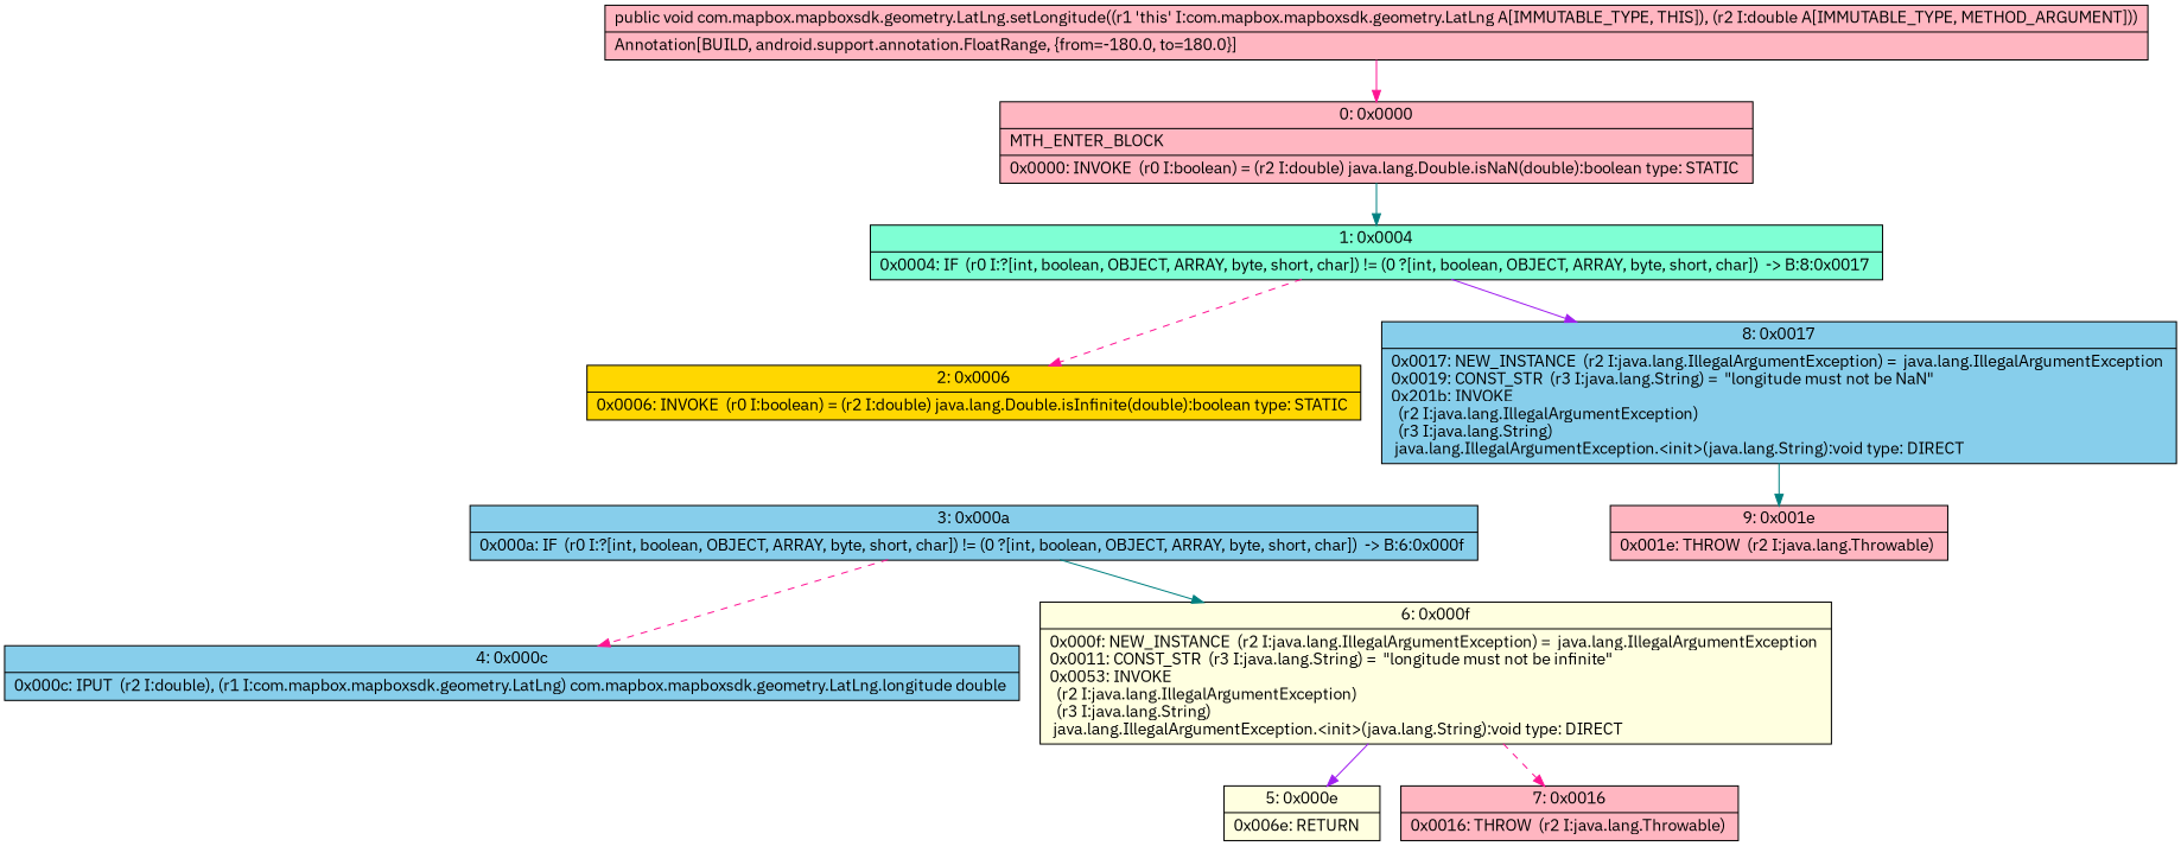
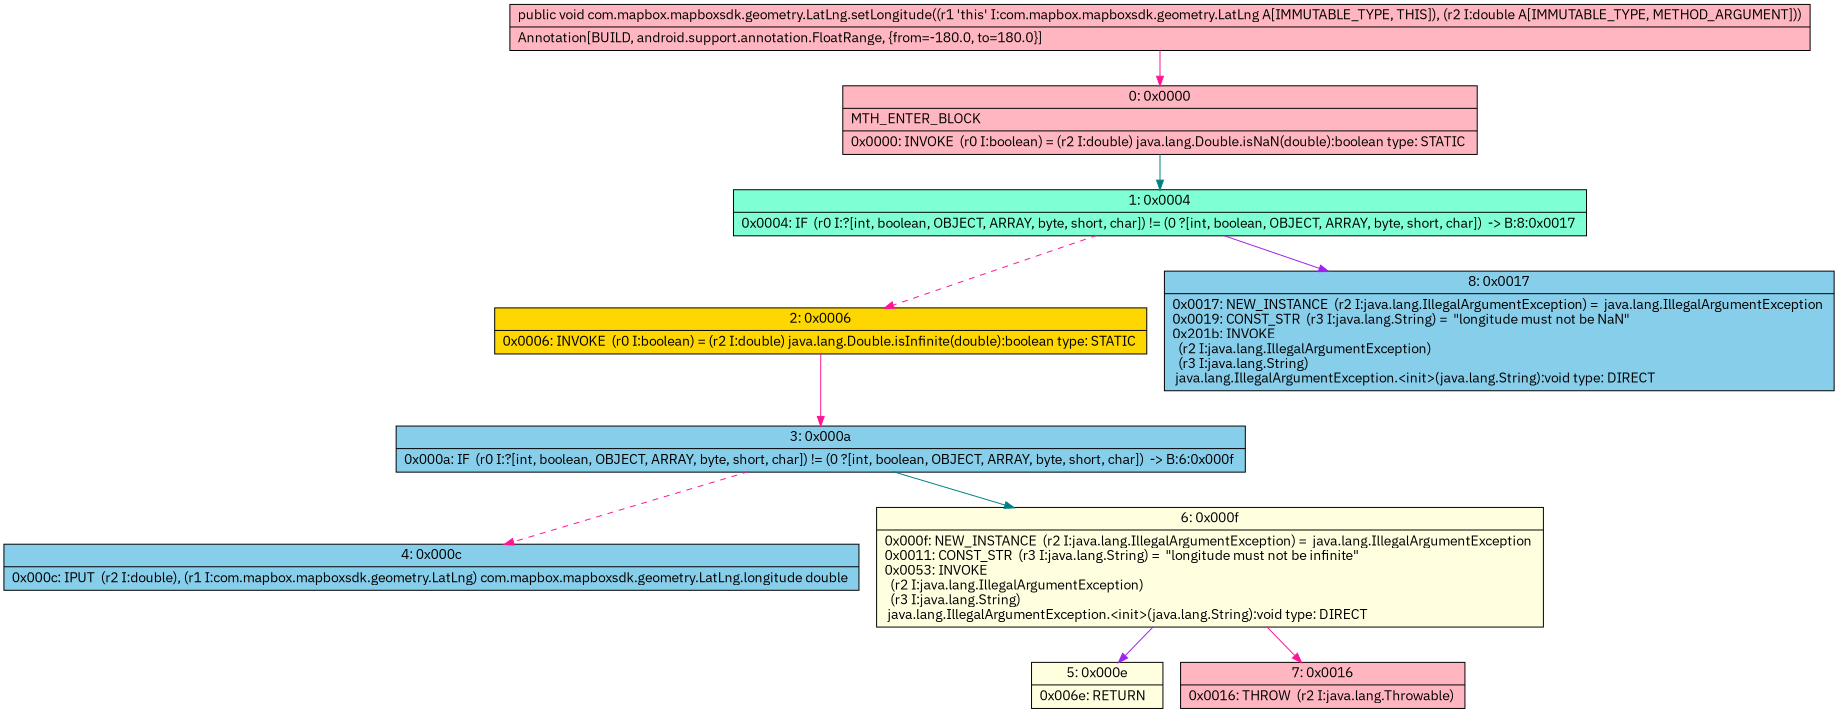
  digraph {
    fontname="IBM Plex Sans"
    node [fillcolor=lightpink fontname="IBM Plex Sans" shape=record style=filled]
    edge [color=deeppink fontname="IBM Plex Sans"]
    n1 [label="{0\:\ 0x0000|MTH_ENTER_BLOCK\l|0x0000: INVOKE  (r0 I:boolean) = (r2 I:double) java.lang.Double.isNaN(double):boolean type: STATIC \l}"]
    n2 [fillcolor=aquamarine label="{1\:\ 0x0004|0x0004: IF  (r0 I:?[int, boolean, OBJECT, ARRAY, byte, short, char]) != (0 ?[int, boolean, OBJECT, ARRAY, byte, short, char])  \-\> B:8:0x0017 \l}"]
    n3 [fillcolor=gold label="{2\:\ 0x0006|0x0006: INVOKE  (r0 I:boolean) = (r2 I:double) java.lang.Double.isInfinite(double):boolean type: STATIC \l}"]
    n4 [fillcolor=skyblue label="{8\:\ 0x0017|0x0017: NEW_INSTANCE  (r2 I:java.lang.IllegalArgumentException) =  java.lang.IllegalArgumentException \l0x0019: CONST_STR  (r3 I:java.lang.String) =  \"longitude must not be NaN\" \l0x201b: INVOKE  \l  (r2 I:java.lang.IllegalArgumentException)\l  (r3 I:java.lang.String)\l java.lang.IllegalArgumentException.\<init\>(java.lang.String):void type: DIRECT \l}"]
    n5 [fillcolor=skyblue label="{3\:\ 0x000a|0x000a: IF  (r0 I:?[int, boolean, OBJECT, ARRAY, byte, short, char]) != (0 ?[int, boolean, OBJECT, ARRAY, byte, short, char])  \-\> B:6:0x000f \l}"]
-   n6 [label="{9\:\ 0x001e|0x001e: THROW  (r2 I:java.lang.Throwable) \l}"]
    n7 [fillcolor=skyblue label="{4\:\ 0x000c|0x000c: IPUT  (r2 I:double), (r1 I:com.mapbox.mapboxsdk.geometry.LatLng) com.mapbox.mapboxsdk.geometry.LatLng.longitude double \l}"]
    n8 [fillcolor=lightyellow label="{6\:\ 0x000f|0x000f: NEW_INSTANCE  (r2 I:java.lang.IllegalArgumentException) =  java.lang.IllegalArgumentException \l0x0011: CONST_STR  (r3 I:java.lang.String) =  \"longitude must not be infinite\" \l0x0053: INVOKE  \l  (r2 I:java.lang.IllegalArgumentException)\l  (r3 I:java.lang.String)\l java.lang.IllegalArgumentException.\<init\>(java.lang.String):void type: DIRECT \l}"]
    n9 [fillcolor=lightyellow label="{5\:\ 0x000e|0x006e: RETURN   \l}"]
    n10 [label="{7\:\ 0x0016|0x0016: THROW  (r2 I:java.lang.Throwable) \l}"]
    n11 [label="{public void com.mapbox.mapboxsdk.geometry.LatLng.setLongitude((r1 'this' I:com.mapbox.mapboxsdk.geometry.LatLng A[IMMUTABLE_TYPE, THIS]), (r2 I:double A[IMMUTABLE_TYPE, METHOD_ARGUMENT]))  | Annotation[BUILD, android.support.annotation.FloatRange, \{from=\-180.0, to=180.0\}]\l}"]
    n1 -> n2 [color=teal]
    n2 -> n3 [style=dashed]
    n2 -> n4 [color=purple]
-   n4 -> n6 [color=teal]
+   n3 -> n5
    n5 -> n7 [style=dashed]
    n5 -> n8 [color=teal]
    n8 -> n9 [color=purple]
-   n8 -> n10 [style=dashed]
+   n8 -> n10
    n11 -> n1
  }
